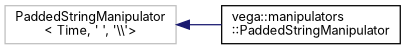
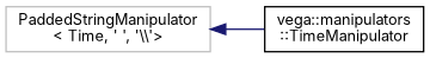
  digraph {
    rankdir=LR
    fontname=Inter
    node [fillcolor=white fontname=Inter fontsize=10 shape=record style=filled]
    n1 [color=grey75 height=0.2 label="PaddedStringManipulator\l\< Time, ' ', '\\\\'\>" width=0.4]
-   n2 [color=black height=0.2 label="vega::manipulators\l::PaddedStringManipulator" width=0.4]
+   n2 [color=black height=0.2 label="vega::manipulators\l::TimeManipulator" width=0.4]
    n1 -> n2 [color=midnightblue dir=back fontname=Inter fontsize=10 labelfontname=Helvetica labelfontsize=10 style=solid]
  }
